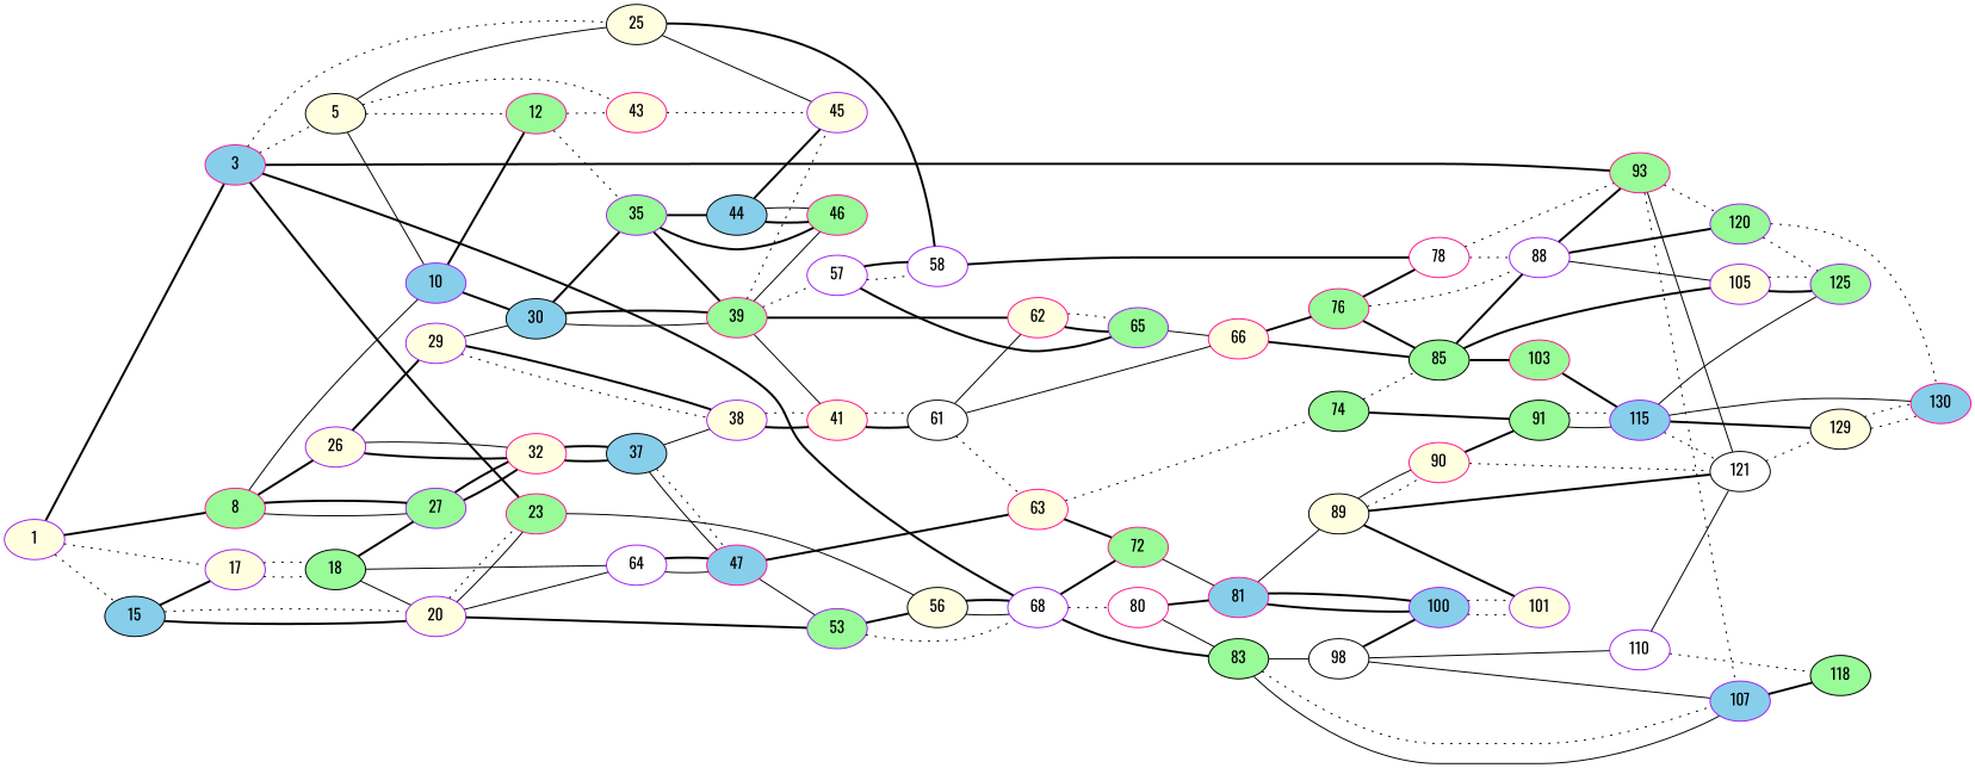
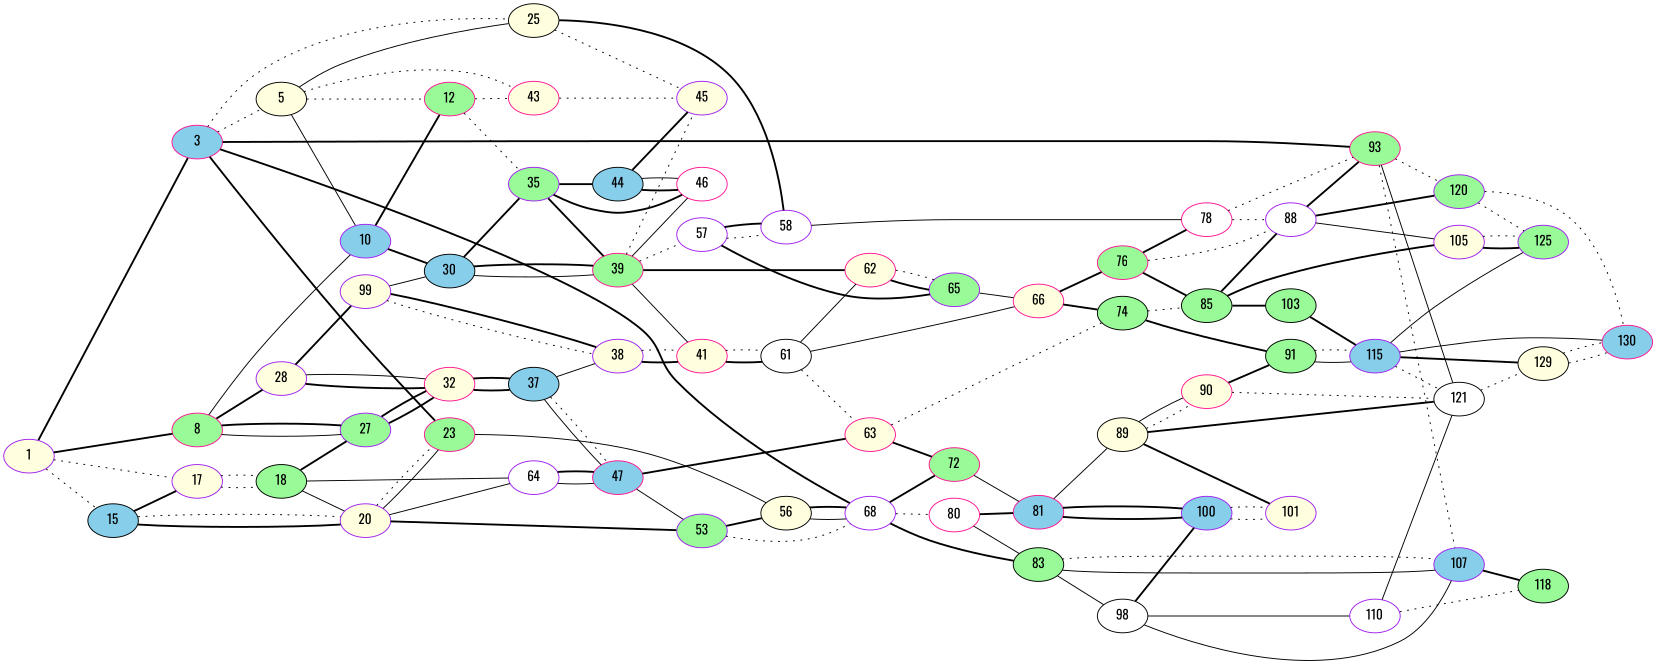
  graph {
    fontname=Oswald
    rankdir=LR
    node [color=purple fillcolor=lightyellow fontname=Oswald style=filled]
    edge [fontname=Oswald style=bold]
    1 [super="+2+7"]
    3 [color=deeppink fillcolor=skyblue super="+4+22"]
    8 [color=deeppink fillcolor=palegreen super="+9"]
    15 [color=black fillcolor=skyblue super="+16"]
    17
    5 [color=black super="+6+14"]
    23 [color=deeppink fillcolor=palegreen]
    25 [color=black super="+50"]
    68 [fillcolor=white super="+69+71"]
    93 [color=deeppink fillcolor=palegreen super="+94"]
    10 [fillcolor=skyblue super="+11"]
    27 [fillcolor=palegreen]
-   28 [label=26]
+   28
    20 [super="+21"]
    18 [color=black fillcolor=palegreen super="+26+19"]
    12 [color=deeppink fillcolor=palegreen super="+13"]
    43 [color=deeppink]
    56 [color=black]
    45 [super="+49"]
    58 [fillcolor=white]
    72 [color=deeppink fillcolor=palegreen]
    80 [color=deeppink fillcolor=white]
    83 [color=black fillcolor=palegreen super="+84"]
    107 [fillcolor=skyblue super="+114"]
    120 [fillcolor=palegreen super="+126"]
    121 [color=black fillcolor=white super="+122+124"]
    30 [color=black fillcolor=skyblue super="+31"]
    35 [fillcolor=palegreen super="+36+40"]
    32 [color=deeppink]
-   29
+   29 [label=99]
    39 [color=deeppink fillcolor=palegreen super="+42"]
    44 [color=black fillcolor=skyblue]
-   46 [color=deeppink fillcolor=palegreen]
+   46 [color=deeppink fillcolor=white]
    n34 [fillcolor=white label=64]
    53 [fillcolor=palegreen super="+54"]
    47 [color=deeppink fillcolor=skyblue super="+55"]
    78 [color=deeppink fillcolor=white super="+79"]
    37 [color=black fillcolor=skyblue]
    38
    41 [color=deeppink]
    57 [fillcolor=white super="+60"]
    62 [color=deeppink]
    63 [color=deeppink super="+73"]
    61 [color=black fillcolor=white super="+64"]
    65 [fillcolor=palegreen]
    66 [color=deeppink super="+67"]
    74 [color=black fillcolor=palegreen super="+92+75"]
    88 [fillcolor=white super="+96"]
    76 [color=deeppink fillcolor=palegreen super="+77"]
    81 [color=deeppink fillcolor=skyblue super="+82"]
    85 [color=black fillcolor=palegreen super="+95+86"]
    91 [color=black fillcolor=palegreen]
    98 [color=black fillcolor=white super="+99+108"]
    89 [color=black super="+102"]
    100 [fillcolor=skyblue]
-   103 [color=deeppink fillcolor=palegreen]
+   103 [color=black fillcolor=palegreen]
    105
    115 [fillcolor=skyblue super="+116"]
    90 [color=deeppink]
    101
    110 [fillcolor=white super="+111"]
    118 [color=black fillcolor=palegreen]
    125 [fillcolor=palegreen]
    130 [color=deeppink fillcolor=skyblue]
    129 [color=black]
    1 -- 3
    1 -- 8
    1 -- 15 [style=dotted]
    1 -- 17 [style=dotted]
    3 -- 5 [style=dotted]
    3 -- 23
    3 -- 25 [style=dotted]
    3 -- 68
    3 -- 93 [weight=2]
    8 -- 10 [style=solid]
    8 -- 27 [style=solid]
    8 -- 27
    8 -- 28
    15 -- 17
    15 -- 20
    15 -- 20 [style=dotted]
    17 -- 18 [style=dotted]
    17 -- 18 [style=dotted]
    5 -- 25 [style=solid]
    5 -- 10 [style=solid]
    5 -- 12 [style=dotted]
    5 -- 43 [style=dotted]
    23 -- 56 [style=solid]
-   25 -- 45 [style=solid]
+   25 -- 45 [style=dotted]
    25 -- 58
    68 -- 72
    68 -- 80 [style=dotted]
    68 -- 83
    93 -- 107 [style=dotted]
    93 -- 120 [style=dotted]
    93 -- 121 [style=solid]
    10 -- 12
    10 -- 30
    27 -- 32
    27 -- 32
    28 -- 32
    28 -- 32 [style=solid]
    28 -- 29
    20 -- 23 [style=solid]
    20 -- 23 [style=dotted]
    20 -- n34 [style=solid]
    20 -- 53
    18 -- 27
    18 -- 20 [style=solid]
    18 -- n34 [style=solid]
    12 -- 43 [style=dotted]
    12 -- 35 [style=dotted]
    43 -- 45 [style=dotted]
    56 -- 68 [style=solid]
    56 -- 68
-   58 -- 78
+   58 -- 78 [style=solid]
    72 -- 81 [style=solid]
    80 -- 83 [style=solid]
    80 -- 81
    83 -- 107 [style=solid]
    83 -- 107 [style=dotted]
    83 -- 98 [style=solid]
    107 -- 118
    120 -- 125 [style=dotted]
    120 -- 130 [style=dotted]
    121 -- 129 [style=dotted]
    30 -- 35
    30 -- 39 [style=solid]
    30 -- 39
    35 -- 39
    35 -- 44
    35 -- 46
    32 -- 37
    32 -- 37
    29 -- 30 [style=solid]
    29 -- 38 [style=dotted]
    29 -- 38
    39 -- 45 [style=dotted]
    39 -- 46 [style=solid]
    39 -- 41 [style=solid]
    39 -- 57 [style=dotted weight=2]
    39 -- 62
    44 -- 45
    44 -- 46
    44 -- 46 [style=solid]
    n34 -- 47 [style=solid]
    n34 -- 47
    53 -- 68 [style=dotted]
    53 -- 56
    47 -- 53 [style=solid]
    47 -- 63
    78 -- 93 [style=dotted]
    78 -- 88 [style=dotted]
    37 -- 47 [style=solid]
    37 -- 47 [style=dotted]
    37 -- 38 [style=solid]
    38 -- 41
    38 -- 41 [style=dotted]
    41 -- 61
    41 -- 61 [style=dotted]
    57 -- 58 [style=dotted]
    57 -- 58
    57 -- 65
    62 -- 65
    62 -- 65 [style=dotted]
    63 -- 72
    63 -- 74 [style=dotted]
    61 -- 62 [style=solid]
    61 -- 63 [style=dotted]
    61 -- 66 [style=solid]
    65 -- 66 [style=solid]
-   66 -- 85
+   66 -- 74
    66 -- 76
    74 -- 85 [style=dotted weight=2]
    74 -- 91
    88 -- 93
    88 -- 120
    88 -- 105 [style=solid]
    76 -- 78
    76 -- 88 [style=dotted]
    76 -- 85
    81 -- 89 [style=solid]
    81 -- 100
    81 -- 100
    85 -- 88
    85 -- 103 [weight=2]
    85 -- 105
    91 -- 115 [style=solid]
    91 -- 115 [style=dotted]
    98 -- 107 [style=solid]
    98 -- 100
    98 -- 110 [style=solid weight=2]
    89 -- 121
    89 -- 90 [style=dotted]
    89 -- 90 [style=solid]
    89 -- 101
    100 -- 101 [style=dotted]
    100 -- 101 [style=dotted]
    103 -- 115
    105 -- 125
    105 -- 125 [style=dotted]
    115 -- 121 [style=dotted]
    115 -- 125 [style=solid]
    115 -- 130 [style=solid]
    115 -- 129
    90 -- 121 [style=dotted]
    90 -- 91
    110 -- 121 [style=solid]
    110 -- 118 [style=dotted]
    129 -- 130 [style=dotted]
    129 -- 130 [style=dotted]
  }
